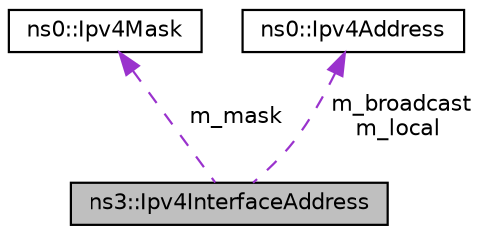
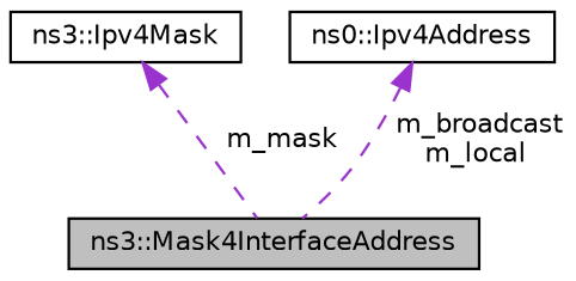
  digraph {
    node [color=black fillcolor=white fontname=Helvetica fontsize=10 shape=record style=filled]
    edge [color=darkorchid3 dir=back fontname=Helvetica fontsize=10 labelfontname=Helvetica labelfontsize=10 style=dashed]
-   n1 [fillcolor=grey75 fontcolor=black height=0.2 label="ns3::Ipv4InterfaceAddress" width=0.4]
-   n2 [height=0.2 label="ns0::Ipv4Mask" width=0.4]
+   n1 [fillcolor=grey75 fontcolor=black height=0.2 label="ns3::Mask4InterfaceAddress" width=0.4]
+   n2 [height=0.2 label="ns3::Ipv4Mask" width=0.4]
    n3 [height=0.2 label="ns0::Ipv4Address" width=0.4]
    n2 -> n1 [label=" m_mask"]
    n3 -> n1 [label=" m_broadcast\nm_local"]
  }
